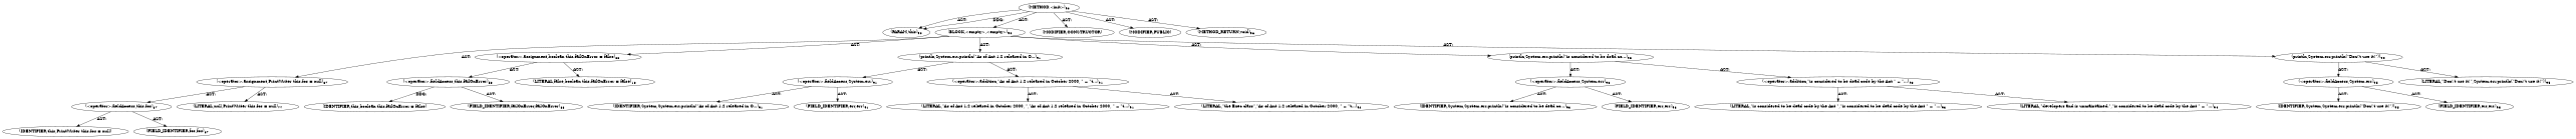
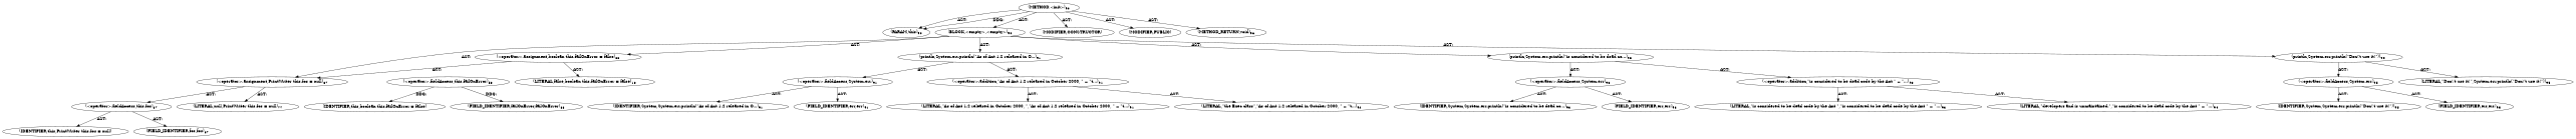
  digraph {
    n1 [label=<(METHOD,&lt;init&gt;)<SUB>90</SUB>>]
    n2 [label=<(PARAM,this)<SUB>90</SUB>>]
    n3 [label=<(BLOCK,&lt;empty&gt;,&lt;empty&gt;)<SUB>90</SUB>>]
    n4 [label=<(MODIFIER,CONSTRUCTOR)>]
    n5 [label=<(MODIFIER,PUBLIC)>]
    n6 [label=<(METHOD_RETURN,void)<SUB>96</SUB>>]
    n7 [label=<(&lt;operator&gt;.assignment,PrintWriter this.fos = null)<SUB>87</SUB>>]
    n8 [label=<(&lt;operator&gt;.assignment,boolean this.failOnError = false)<SUB>88</SUB>>]
    n9 [label=<(println,System.err.println(&quot;As of Ant 1.2 released in O...)<SUB>91</SUB>>]
    n10 [label=<(println,System.err.println(&quot;is considered to be dead co...)<SUB>93</SUB>>]
    n11 [label=<(println,System.err.println(&quot;Don\'t use it!&quot;))<SUB>95</SUB>>]
    n12 [label=<(&lt;operator&gt;.fieldAccess,this.fos)<SUB>87</SUB>>]
    n13 [label=<(LITERAL,null,PrintWriter this.fos = null)<SUB>77</SUB>>]
    n14 [label=<(&lt;operator&gt;.fieldAccess,this.failOnError)<SUB>58</SUB>>]
    n15 [label=<(LITERAL,false,boolean this.failOnError = false)<SUB>18</SUB>>]
    n16 [label=<(&lt;operator&gt;.fieldAccess,System.err)<SUB>91</SUB>>]
    n17 [label=<(&lt;operator&gt;.addition,&quot;As of Ant 1.2 released in October 2000, &quot; + &quot;t...)<SUB>91</SUB>>]
    n18 [label=<(&lt;operator&gt;.fieldAccess,System.err)<SUB>93</SUB>>]
    n19 [label=<(&lt;operator&gt;.addition,&quot;is considered to be dead code by the Ant &quot; + &quot;...)<SUB>93</SUB>>]
    n20 [label=<(&lt;operator&gt;.fieldAccess,System.err)<SUB>95</SUB>>]
    n21 [label=<(LITERAL,&quot;Don\'t use it!&quot;,System.err.println(&quot;Don\'t use it!&quot;))<SUB>95</SUB>>]
    n22 [label=<(IDENTIFIER,this,PrintWriter this.fos = null)>]
    n23 [label=<(FIELD_IDENTIFIER,fos,fos)<SUB>87</SUB>>]
    n24 [label=<(IDENTIFIER,this,boolean this.failOnError = false)>]
    n25 [label=<(FIELD_IDENTIFIER,failOnError,failOnError)<SUB>88</SUB>>]
    n26 [label=<(IDENTIFIER,System,System.err.println(&quot;As of Ant 1.2 released in O...)<SUB>91</SUB>>]
    n27 [label=<(FIELD_IDENTIFIER,err,err)<SUB>91</SUB>>]
    n28 [label=<(LITERAL,&quot;As of Ant 1.2 released in October 2000, &quot;,&quot;As of Ant 1.2 released in October 2000, &quot; + &quot;t...)<SUB>91</SUB>>]
    n29 [label=<(LITERAL,&quot;the Exec class&quot;,&quot;As of Ant 1.2 released in October 2000, &quot; + &quot;t...)<SUB>92</SUB>>]
    n30 [label=<(IDENTIFIER,System,System.err.println(&quot;is considered to be dead co...)<SUB>93</SUB>>]
    n31 [label=<(FIELD_IDENTIFIER,err,err)<SUB>93</SUB>>]
    n32 [label=<(LITERAL,&quot;is considered to be dead code by the Ant &quot;,&quot;is considered to be dead code by the Ant &quot; + &quot;...)<SUB>93</SUB>>]
    n33 [label=<(LITERAL,&quot;developers and is unmaintained.&quot;,&quot;is considered to be dead code by the Ant &quot; + &quot;...)<SUB>94</SUB>>]
    n34 [label=<(IDENTIFIER,System,System.err.println(&quot;Don\'t use it!&quot;))<SUB>95</SUB>>]
    n35 [label=<(FIELD_IDENTIFIER,err,err)<SUB>95</SUB>>]
    n1 -> n2 [label="AST: "]
    n1 -> n2 [label="DDG: "]
    n1 -> n3 [label="AST: "]
    n1 -> n4 [label="AST: "]
    n1 -> n5 [label="AST: "]
    n1 -> n6 [label="AST: "]
    n3 -> n7 [label="AST: "]
    n3 -> n8 [label="AST: "]
    n3 -> n9 [label="AST: "]
    n3 -> n10 [label="AST: "]
    n3 -> n11 [label="AST: "]
    n7 -> n12 [label="AST: "]
    n7 -> n13 [label="AST: "]
-   n8 -> n14 [label="AST: "]
+   n8 -> n7 [label="AST: "]
    n8 -> n15 [label="AST: "]
    n9 -> n16 [label="AST: "]
    n9 -> n17 [label="AST: "]
    n10 -> n18 [label="AST: "]
    n10 -> n19 [label="AST: "]
    n11 -> n20 [label="AST: "]
    n11 -> n21 [label="AST: "]
    n12 -> n22 [label="AST: "]
    n12 -> n23 [label="AST: "]
    n14 -> n24 [label="DDG: "]
-   n14 -> n25 [label="AST: "]
+   n14 -> n25 [label="DDG: "]
    n16 -> n26 [label="AST: "]
    n16 -> n27 [label="AST: "]
    n17 -> n28 [label="AST: "]
    n17 -> n29 [label="AST: "]
    n18 -> n30 [label="AST: "]
    n18 -> n31 [label="AST: "]
    n19 -> n32 [label="AST: "]
    n19 -> n33 [label="AST: "]
    n20 -> n34 [label="AST: "]
    n20 -> n35 [label="AST: "]
  }
